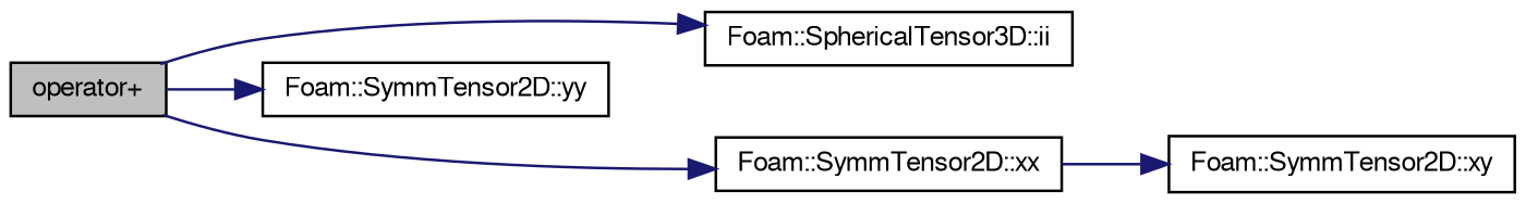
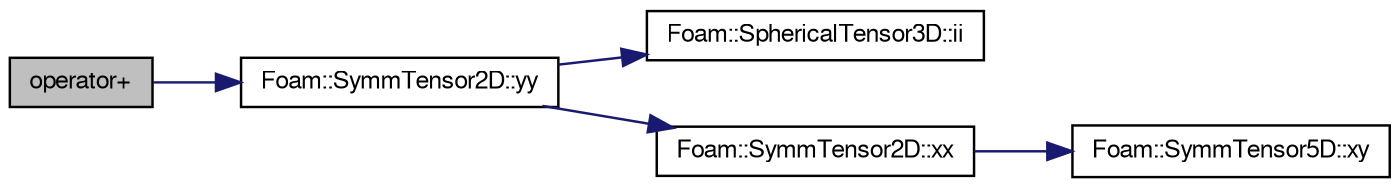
  digraph {
    rankdir=LR
    node [color=black fontname=FreeSans fontsize=10 shape=record]
    edge [color=midnightblue fontname=FreeSans fontsize=10 labelfontname=FreeSans labelfontsize=10 style=solid]
    n1 [fillcolor=grey75 fontcolor=black height=0.2 label="operator+" style=filled width=0.4]
    n2 [height=0.2 label="Foam::SphericalTensor3D::ii" width=0.4]
    n3 [height=0.2 label="Foam::SymmTensor2D::xx" width=0.4]
    n4 [height=0.2 label="Foam::SymmTensor2D::yy" width=0.4]
-   n5 [height=0.2 label="Foam::SymmTensor2D::xy" width=0.4]
-   n1 -> n2
-   n1 -> n3
+   n5 [height=0.2 label="Foam::SymmTensor5D::xy" width=0.4]
+   n4 -> n2
+   n4 -> n3
    n1 -> n4
    n3 -> n5
  }
